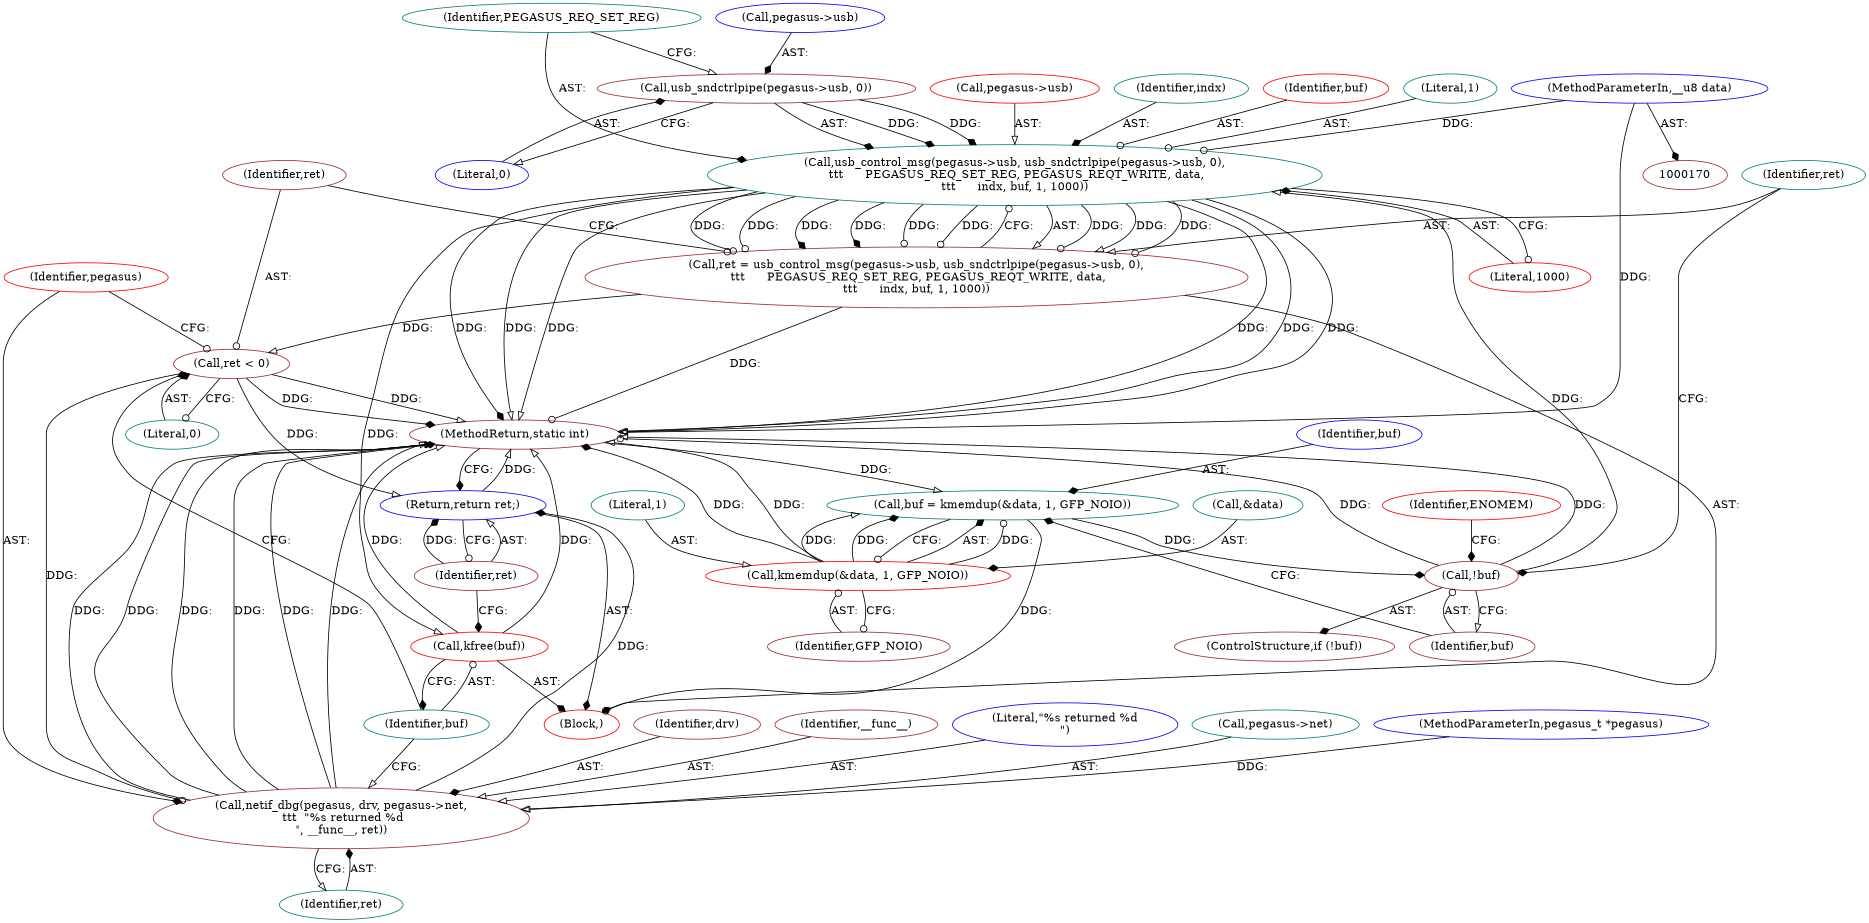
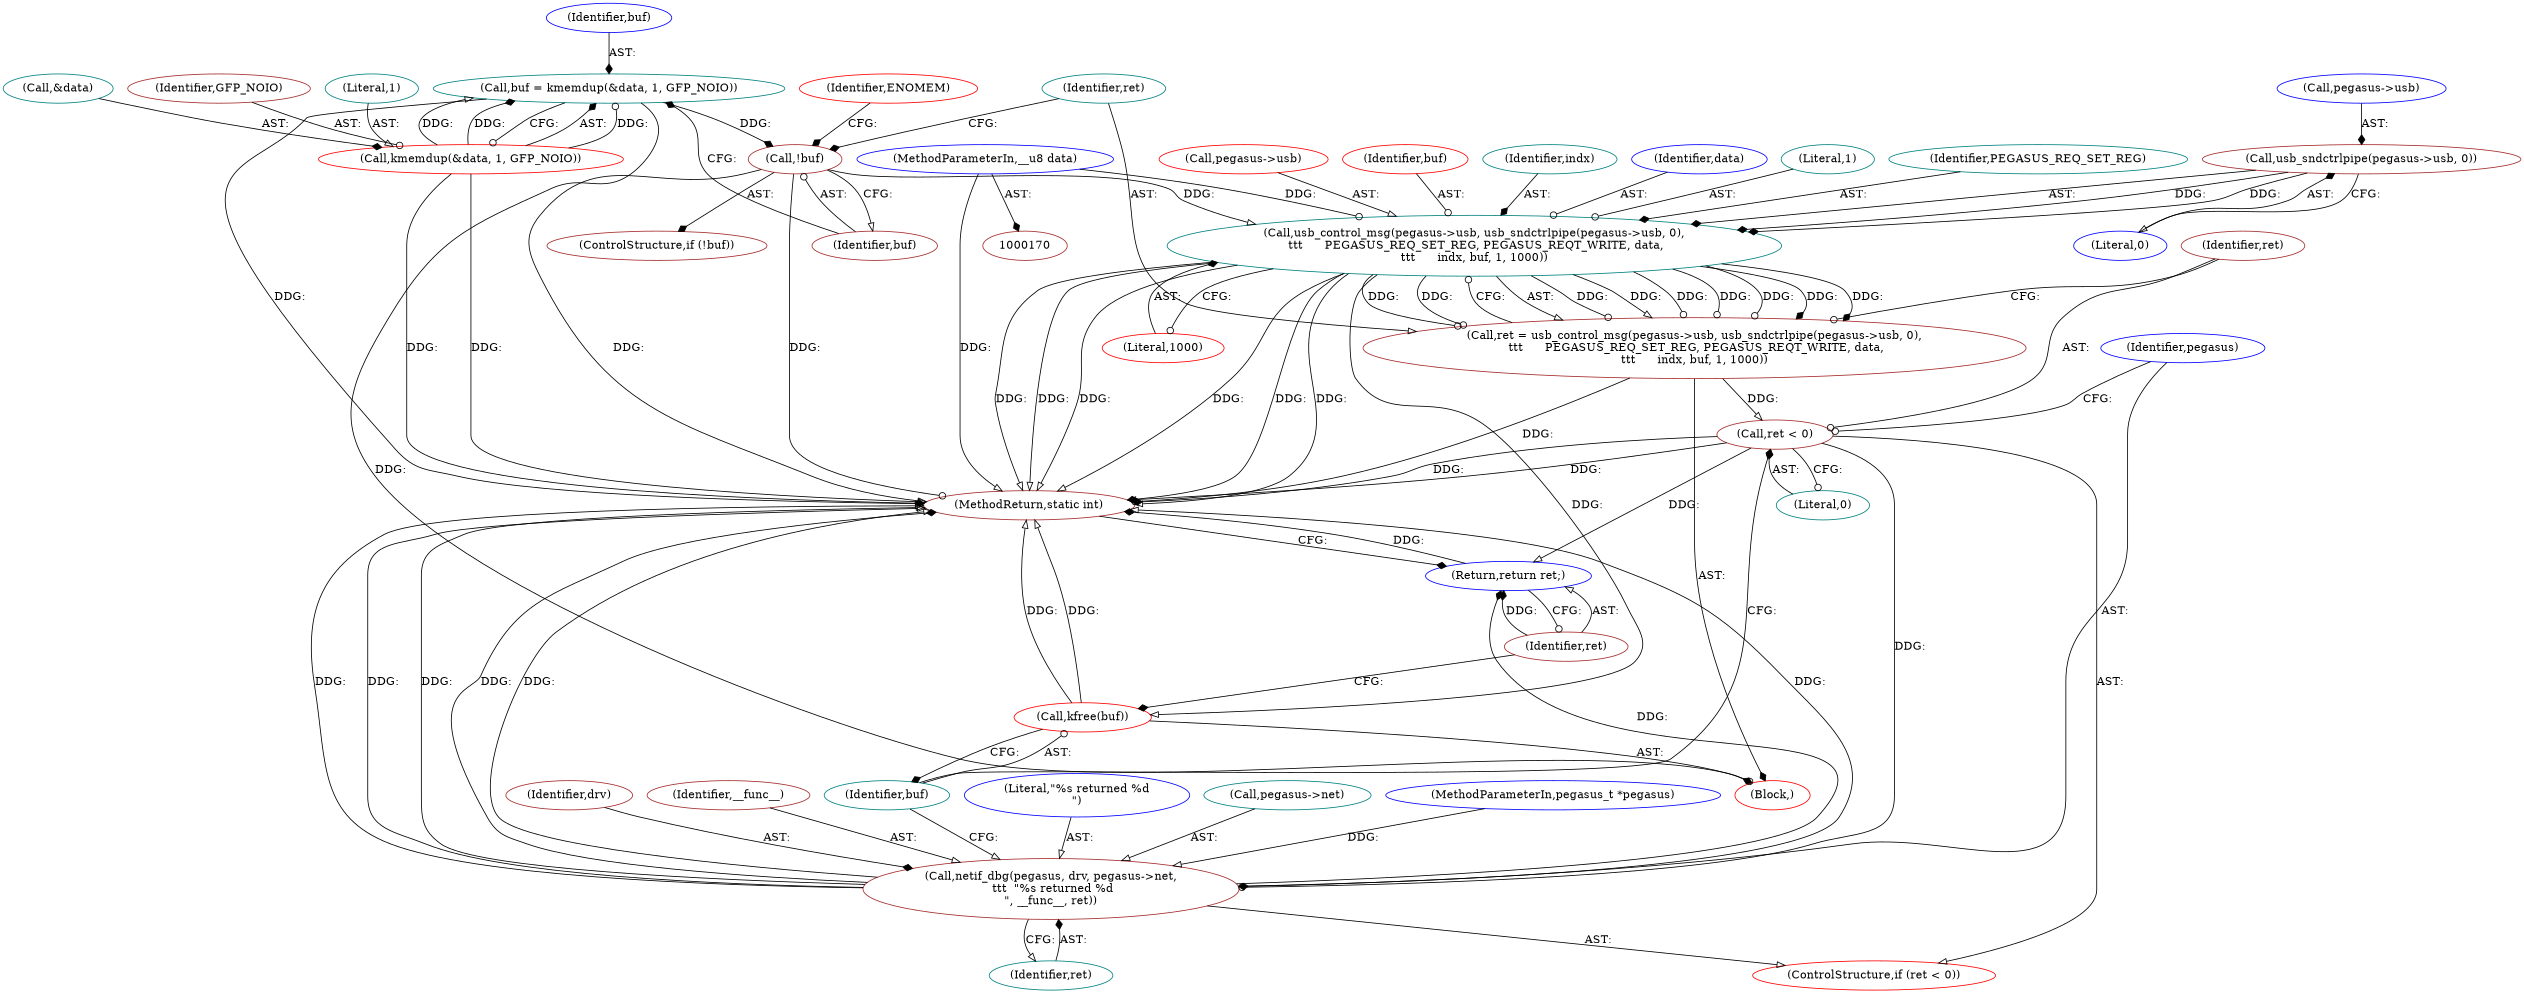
  digraph {
    node [color=brown]
    edge [arrowhead=onormal]
    n1 [color=teal label="(Call,usb_control_msg(pegasus->usb, usb_sndctrlpipe(pegasus->usb, 0),\n \t\t\t      PEGASUS_REQ_SET_REG, PEGASUS_REQT_WRITE, data,\n\t\t\t      indx, buf, 1, 1000))"]
    n2 [label="(Call,ret = usb_control_msg(pegasus->usb, usb_sndctrlpipe(pegasus->usb, 0),\n \t\t\t      PEGASUS_REQ_SET_REG, PEGASUS_REQT_WRITE, data,\n\t\t\t      indx, buf, 1, 1000))"]
    n3 [color=red label="(Call,kfree(buf))"]
    n4 [label="(MethodReturn,static int)"]
    n5 [color=red label="(Literal,1000)"]
    n6 [color=red label="(Block,)"]
    n7 [label="(Call,ret < 0)"]
    n8 [color=teal label="(Identifier,buf)"]
    n9 [color=blue label="(Return,return ret;)"]
    n10 [label="(Call,usb_sndctrlpipe(pegasus->usb, 0))"]
    n11 [color=blue label="(Literal,0)"]
    n12 [color=blue label="(MethodParameterIn,__u8 data)"]
    n13 [label=1000170]
    n14 [label="(Call,!buf)"]
    n15 [label="(Identifier,buf)"]
    n16 [label="(ControlStructure,if (!buf))"]
    n17 [color=teal label="(Call,buf = kmemdup(&data, 1, GFP_NOIO))"]
    n18 [color=red label="(Call,kmemdup(&data, 1, GFP_NOIO))"]
    n19 [label="(Identifier,GFP_NOIO)"]
    n20 [label="(Call,netif_dbg(pegasus, drv, pegasus->net,\n \t\t\t  \"%s returned %d\n\", __func__, ret))"]
+   n21 [color=red label="(ControlStructure,if (ret < 0))"]
    n22 [color=teal label="(Literal,0)"]
    n23 [color=teal label="(Identifier,ret)"]
    n24 [label="(Identifier,ret)"]
    n25 [color=blue label="(Identifier,buf)"]
    n26 [color=red label="(Call,pegasus->usb)"]
    n27 [label="(Identifier,drv)"]
-   n28 [color=red label="(Identifier,pegasus)"]
+   n28 [color=blue label="(Identifier,pegasus)"]
    n29 [label="(Identifier,__func__)"]
    n30 [color=teal label="(Identifier,indx)"]
    n31 [color=teal label="(Call,&data)"]
    n32 [label="(Identifier,ret)"]
    n33 [color=red label="(Identifier,buf)"]
    n34 [color=teal label="(Identifier,ret)"]
+   n35 [color=blue label="(Identifier,data)"]
    n36 [color=teal label="(Literal,1)"]
    n37 [color=blue label="(Literal,\"%s returned %d\n\")"]
    n38 [color=red label="(Identifier,ENOMEM)"]
    n39 [color=teal label="(Call,pegasus->net)"]
    n40 [color=blue label="(Call,pegasus->usb)"]
    n41 [color=blue label="(MethodParameterIn,pegasus_t *pegasus)"]
    n42 [color=teal label="(Identifier,PEGASUS_REQ_SET_REG)"]
    n43 [color=teal label="(Literal,1)"]
    n1 -> n2 [label="AST: "]
    n1 -> n2 [arrowhead=odot label="DDG: "]
    n1 -> n2 [label="DDG: "]
    n1 -> n2 [arrowhead=odot label="DDG: "]
    n1 -> n2 [arrowhead=odot label="DDG: "]
    n1 -> n2 [arrowhead=odot label="DDG: "]
    n1 -> n2 [arrowhead=diamond label="DDG: "]
    n1 -> n2 [arrowhead=diamond label="DDG: "]
    n1 -> n2 [arrowhead=odot label="DDG: "]
    n1 -> n2 [arrowhead=odot label="DDG: "]
    n1 -> n3 [label="DDG: "]
    n1 -> n4 [label="DDG: "]
    n1 -> n4 [label="DDG: "]
    n1 -> n4 [label="DDG: "]
    n1 -> n4 [arrowhead=diamond label="DDG: "]
    n1 -> n4 [label="DDG: "]
    n1 -> n4 [label="DDG: "]
    n1 -> n5 [arrowhead=odot label="CFG: "]
    n2 -> n1 [arrowhead=odot label="CFG: "]
    n2 -> n4 [arrowhead=odot label="DDG: "]
    n2 -> n6 [arrowhead=diamond label="AST: "]
    n2 -> n7 [label="DDG: "]
    n3 -> n4 [label="DDG: "]
    n3 -> n4 [label="DDG: "]
    n3 -> n6 [arrowhead=diamond label="AST: "]
    n3 -> n8 [arrowhead=diamond label="CFG: "]
    n4 -> n9 [arrowhead=diamond label="CFG: "]
    n5 -> n1 [arrowhead=diamond label="AST: "]
    n7 -> n4 [arrowhead=diamond label="DDG: "]
    n7 -> n4 [label="DDG: "]
    n7 -> n9 [label="DDG: "]
    n7 -> n20 [arrowhead=odot label="DDG: "]
+   n7 -> n21 [label="AST: "]
    n7 -> n22 [arrowhead=odot label="CFG: "]
    n8 -> n3 [arrowhead=odot label="AST: "]
    n8 -> n7 [arrowhead=diamond label="CFG: "]
    n8 -> n20 [label="CFG: "]
-   n9 -> n4 [label="DDG: "]
-   n9 -> n6 [arrowhead=diamond label="AST: "]
+   n9 -> n4 [arrowhead=diamond label="DDG: "]
    n9 -> n24 [arrowhead=odot label="CFG: "]
    n10 -> n1 [arrowhead=diamond label="AST: "]
    n10 -> n1 [arrowhead=diamond label="DDG: "]
    n10 -> n1 [arrowhead=diamond label="DDG: "]
    n10 -> n11 [label="CFG: "]
    n11 -> n10 [arrowhead=diamond label="AST: "]
    n12 -> n1 [arrowhead=odot label="DDG: "]
    n12 -> n4 [label="DDG: "]
    n12 -> n13 [arrowhead=diamond label="AST: "]
    n14 -> n1 [label="DDG: "]
    n14 -> n4 [arrowhead=odot label="DDG: "]
    n14 -> n4 [label="DDG: "]
    n14 -> n15 [label="CFG: "]
    n14 -> n16 [arrowhead=diamond label="AST: "]
    n15 -> n14 [arrowhead=odot label="AST: "]
    n15 -> n17 [arrowhead=diamond label="CFG: "]
-   n4 -> n17 [label="DDG: "]
+   n17 -> n4 [label="DDG: "]
    n17 -> n6 [arrowhead=odot label="DDG: "]
    n17 -> n14 [arrowhead=diamond label="DDG: "]
    n17 -> n18 [arrowhead=odot label="CFG: "]
    n18 -> n4 [label="DDG: "]
    n18 -> n4 [arrowhead=diamond label="DDG: "]
    n18 -> n17 [arrowhead=diamond label="AST: "]
    n18 -> n17 [arrowhead=odot label="DDG: "]
    n18 -> n17 [label="DDG: "]
    n18 -> n17 [arrowhead=diamond label="DDG: "]
-   n18 -> n19 [arrowhead=odot label="CFG: "]
    n19 -> n18 [arrowhead=odot label="AST: "]
    n20 -> n4 [label="DDG: "]
    n20 -> n4 [label="DDG: "]
    n20 -> n4 [label="DDG: "]
    n20 -> n4 [label="DDG: "]
    n20 -> n4 [arrowhead=diamond label="DDG: "]
    n20 -> n4 [label="DDG: "]
    n20 -> n9 [arrowhead=diamond label="DDG: "]
+   n20 -> n21 [label="AST: "]
    n20 -> n23 [label="CFG: "]
    n22 -> n7 [arrowhead=diamond label="AST: "]
    n23 -> n20 [arrowhead=diamond label="AST: "]
    n24 -> n3 [arrowhead=diamond label="CFG: "]
    n24 -> n9 [label="AST: "]
    n24 -> n9 [arrowhead=diamond label="DDG: "]
    n25 -> n17 [arrowhead=diamond label="AST: "]
    n26 -> n1 [label="AST: "]
    n27 -> n20 [arrowhead=diamond label="AST: "]
    n28 -> n7 [arrowhead=odot label="CFG: "]
    n28 -> n20 [arrowhead=diamond label="AST: "]
    n29 -> n20 [label="AST: "]
    n30 -> n1 [arrowhead=diamond label="AST: "]
    n31 -> n18 [arrowhead=diamond label="AST: "]
    n32 -> n2 [arrowhead=odot label="CFG: "]
    n32 -> n7 [arrowhead=odot label="AST: "]
    n33 -> n1 [arrowhead=odot label="AST: "]
    n34 -> n2 [label="AST: "]
    n34 -> n14 [arrowhead=diamond label="CFG: "]
+   n35 -> n1 [arrowhead=odot label="AST: "]
    n36 -> n1 [arrowhead=odot label="AST: "]
    n37 -> n20 [label="AST: "]
    n38 -> n14 [arrowhead=diamond label="CFG: "]
    n39 -> n20 [label="AST: "]
    n40 -> n10 [arrowhead=diamond label="AST: "]
    n41 -> n20 [label="DDG: "]
    n42 -> n1 [arrowhead=diamond label="AST: "]
-   n42 -> n10 [label="CFG: "]
    n43 -> n18 [label="AST: "]
  }
